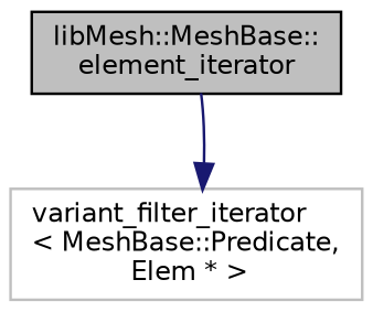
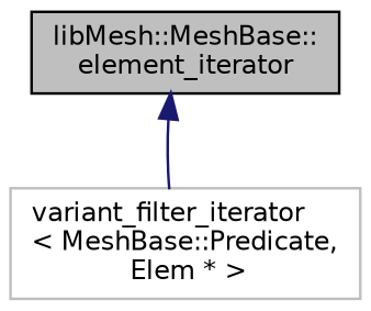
  digraph {
    node [fontname=Helvetica fontsize=10 shape=record style=filled]
    n1 [color=black fillcolor=grey75 fontcolor=black height=0.2 label="libMesh::MeshBase::\lelement_iterator" width=0.4]
    n2 [color=grey75 fillcolor=white height=0.2 label="variant_filter_iterator\l\< MeshBase::Predicate,\l Elem * \>" width=0.4]
-   n2 -> n1 [color=midnightblue dir=back fontname=Helvetica fontsize=10 labelfontname=Helvetica labelfontsize=10 style=solid]
+   n1 -> n2 [color=midnightblue dir=back fontname=Helvetica fontsize=10 labelfontname=Helvetica labelfontsize=10 style=solid]
  }
